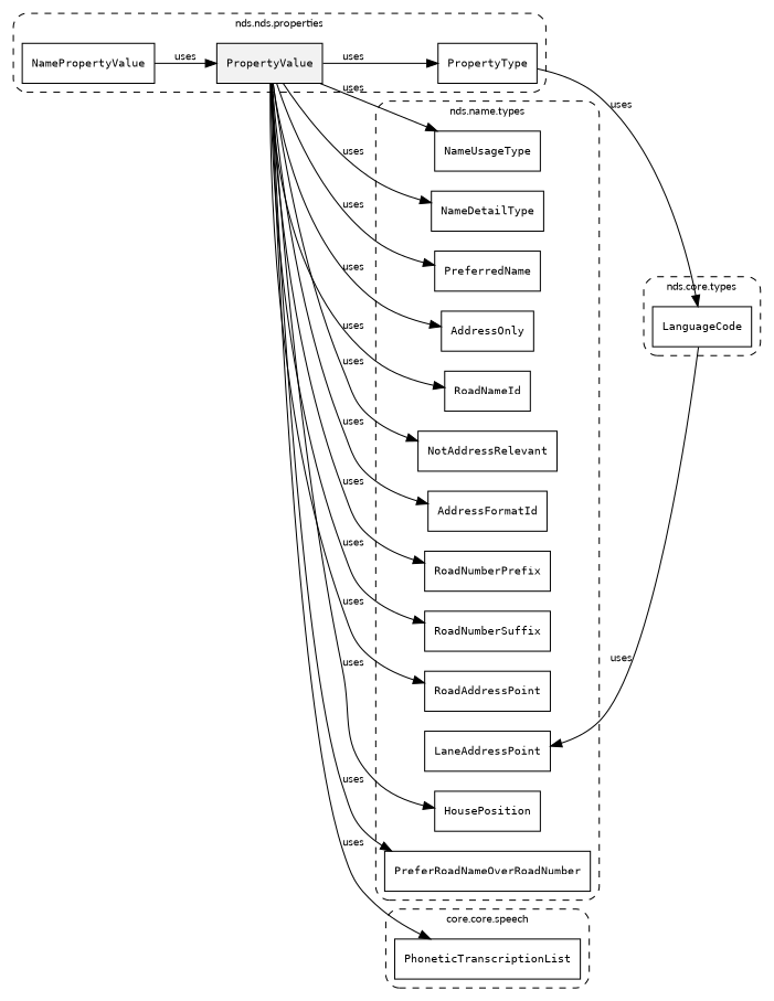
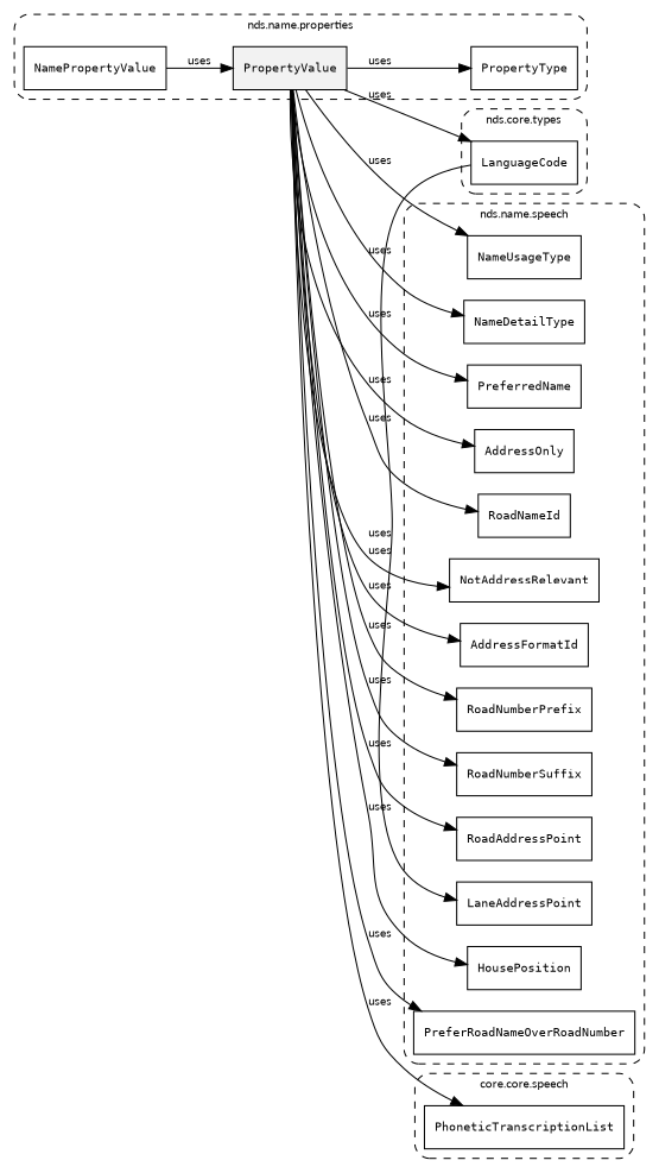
  digraph {
    fontname=Lato
    fontsize=10
    rankdir=LR
    node [fontname=Lato fontsize=10 shape=box]
    edge [fontname=Lato fontsize=10]
    n1 [fillcolor="#0000000D" label=<<font face="monospace"><table align="center" border="0" cellspacing="0" cellpadding="0"><tr><td href="../../../content/packages/nds.name.properties.html#Choice-PropertyValue" title="Choice defined in nds.name.properties">PropertyValue</td></tr></table></font>> style=filled]
    n2 [label=<<font face="monospace"><table align="center" border="0" cellspacing="0" cellpadding="0"><tr><td href="../../../content/packages/nds.name.properties.html#Enum-PropertyType" title="Enum defined in nds.name.properties">PropertyType</td></tr></table></font>>]
    n3 [label=<<font face="monospace"><table align="center" border="0" cellspacing="0" cellpadding="0"><tr><td href="../../../content/packages/nds.name.properties.html#Structure-NamePropertyValue" title="Structure defined in nds.name.properties">NamePropertyValue</td></tr></table></font>>]
    n4 [label=<<font face="monospace"><table align="center" border="0" cellspacing="0" cellpadding="0"><tr><td href="../../../content/packages/nds.core.types.html#Subtype-LanguageCode" title="Subtype defined in nds.core.types">LanguageCode</td></tr></table></font>>]
    n5 [label=<<font face="monospace"><table align="center" border="0" cellspacing="0" cellpadding="0"><tr><td href="../../../content/packages/nds.name.types.html#Enum-NameUsageType" title="Enum defined in nds.name.types">NameUsageType</td></tr></table></font>>]
    n6 [label=<<font face="monospace"><table align="center" border="0" cellspacing="0" cellpadding="0"><tr><td href="../../../content/packages/nds.name.types.html#Enum-NameDetailType" title="Enum defined in nds.name.types">NameDetailType</td></tr></table></font>>]
    n7 [label=<<font face="monospace"><table align="center" border="0" cellspacing="0" cellpadding="0"><tr><td href="../../../content/packages/nds.name.types.html#Subtype-PreferredName" title="Subtype defined in nds.name.types">PreferredName</td></tr></table></font>>]
    n8 [label=<<font face="monospace"><table align="center" border="0" cellspacing="0" cellpadding="0"><tr><td href="../../../content/packages/nds.name.types.html#Subtype-AddressOnly" title="Subtype defined in nds.name.types">AddressOnly</td></tr></table></font>>]
    n9 [label=<<font face="monospace"><table align="center" border="0" cellspacing="0" cellpadding="0"><tr><td href="../../../content/packages/nds.name.types.html#Subtype-RoadNameId" title="Subtype defined in nds.name.types">RoadNameId</td></tr></table></font>>]
    n10 [label=<<font face="monospace"><table align="center" border="0" cellspacing="0" cellpadding="0"><tr><td href="../../../content/packages/nds.name.types.html#Subtype-NotAddressRelevant" title="Subtype defined in nds.name.types">NotAddressRelevant</td></tr></table></font>>]
    n11 [label=<<font face="monospace"><table align="center" border="0" cellspacing="0" cellpadding="0"><tr><td href="../../../content/packages/nds.name.types.html#Subtype-AddressFormatId" title="Subtype defined in nds.name.types">AddressFormatId</td></tr></table></font>>]
    n12 [label=<<font face="monospace"><table align="center" border="0" cellspacing="0" cellpadding="0"><tr><td href="../../../content/packages/nds.name.types.html#Subtype-RoadNumberPrefix" title="Subtype defined in nds.name.types">RoadNumberPrefix</td></tr></table></font>>]
    n13 [label=<<font face="monospace"><table align="center" border="0" cellspacing="0" cellpadding="0"><tr><td href="../../../content/packages/nds.name.types.html#Subtype-RoadNumberSuffix" title="Subtype defined in nds.name.types">RoadNumberSuffix</td></tr></table></font>>]
    n14 [label=<<font face="monospace"><table align="center" border="0" cellspacing="0" cellpadding="0"><tr><td href="../../../content/packages/nds.name.types.html#Structure-RoadAddressPoint" title="Structure defined in nds.name.types">RoadAddressPoint</td></tr></table></font>>]
    n15 [label=<<font face="monospace"><table align="center" border="0" cellspacing="0" cellpadding="0"><tr><td href="../../../content/packages/nds.name.types.html#Structure-LaneAddressPoint" title="Structure defined in nds.name.types">LaneAddressPoint</td></tr></table></font>>]
    n16 [label=<<font face="monospace"><table align="center" border="0" cellspacing="0" cellpadding="0"><tr><td href="../../../content/packages/nds.name.types.html#Subtype-HousePosition" title="Subtype defined in nds.name.types">HousePosition</td></tr></table></font>>]
    n17 [label=<<font face="monospace"><table align="center" border="0" cellspacing="0" cellpadding="0"><tr><td href="../../../content/packages/nds.name.types.html#Subtype-PreferRoadNameOverRoadNumber" title="Subtype defined in nds.name.types">PreferRoadNameOverRoadNumber</td></tr></table></font>>]
    n18 [label=<<font face="monospace"><table align="center" border="0" cellspacing="0" cellpadding="0"><tr><td href="../../../content/packages/nds.core.speech.html#Structure-PhoneticTranscriptionList" title="Structure defined in nds.core.speech">PhoneticTranscriptionList</td></tr></table></font>>]
    subgraph cluster_1 {
-     label="nds.nds.properties"
+     label="nds.name.properties"
      style="dashed, rounded"
      n1
      n2
      n3
    }
    subgraph cluster_2 {
      label="nds.core.types"
      style="dashed, rounded"
      n4
    }
    subgraph cluster_3 {
-     label="nds.name.types"
+     label="nds.name.speech"
      style="dashed, rounded"
      n5
      n6
      n7
      n8
      n9
      n10
      n11
      n12
      n13
      n14
      n15
      n16
      n17
    }
    subgraph cluster_4 {
      label="core.core.speech"
      style="dashed, rounded"
      n18
    }
    n1 -> n2 [label=uses]
-   n2 -> n4 [label=uses]
+   n1 -> n4 [label=uses]
    n1 -> n5 [label=uses]
    n1 -> n6 [label=uses]
    n1 -> n7 [label=uses]
    n1 -> n8 [label=uses]
    n1 -> n9 [label=uses]
    n1 -> n10 [label=uses]
    n1 -> n11 [label=uses]
    n1 -> n12 [label=uses]
    n1 -> n13 [label=uses]
    n1 -> n14 [label=uses]
    n1 -> n16 [label=uses]
    n1 -> n17 [label=uses]
    n1 -> n18 [label=uses]
    n3 -> n1 [label=uses]
    n4 -> n15 [label=uses]
  }
